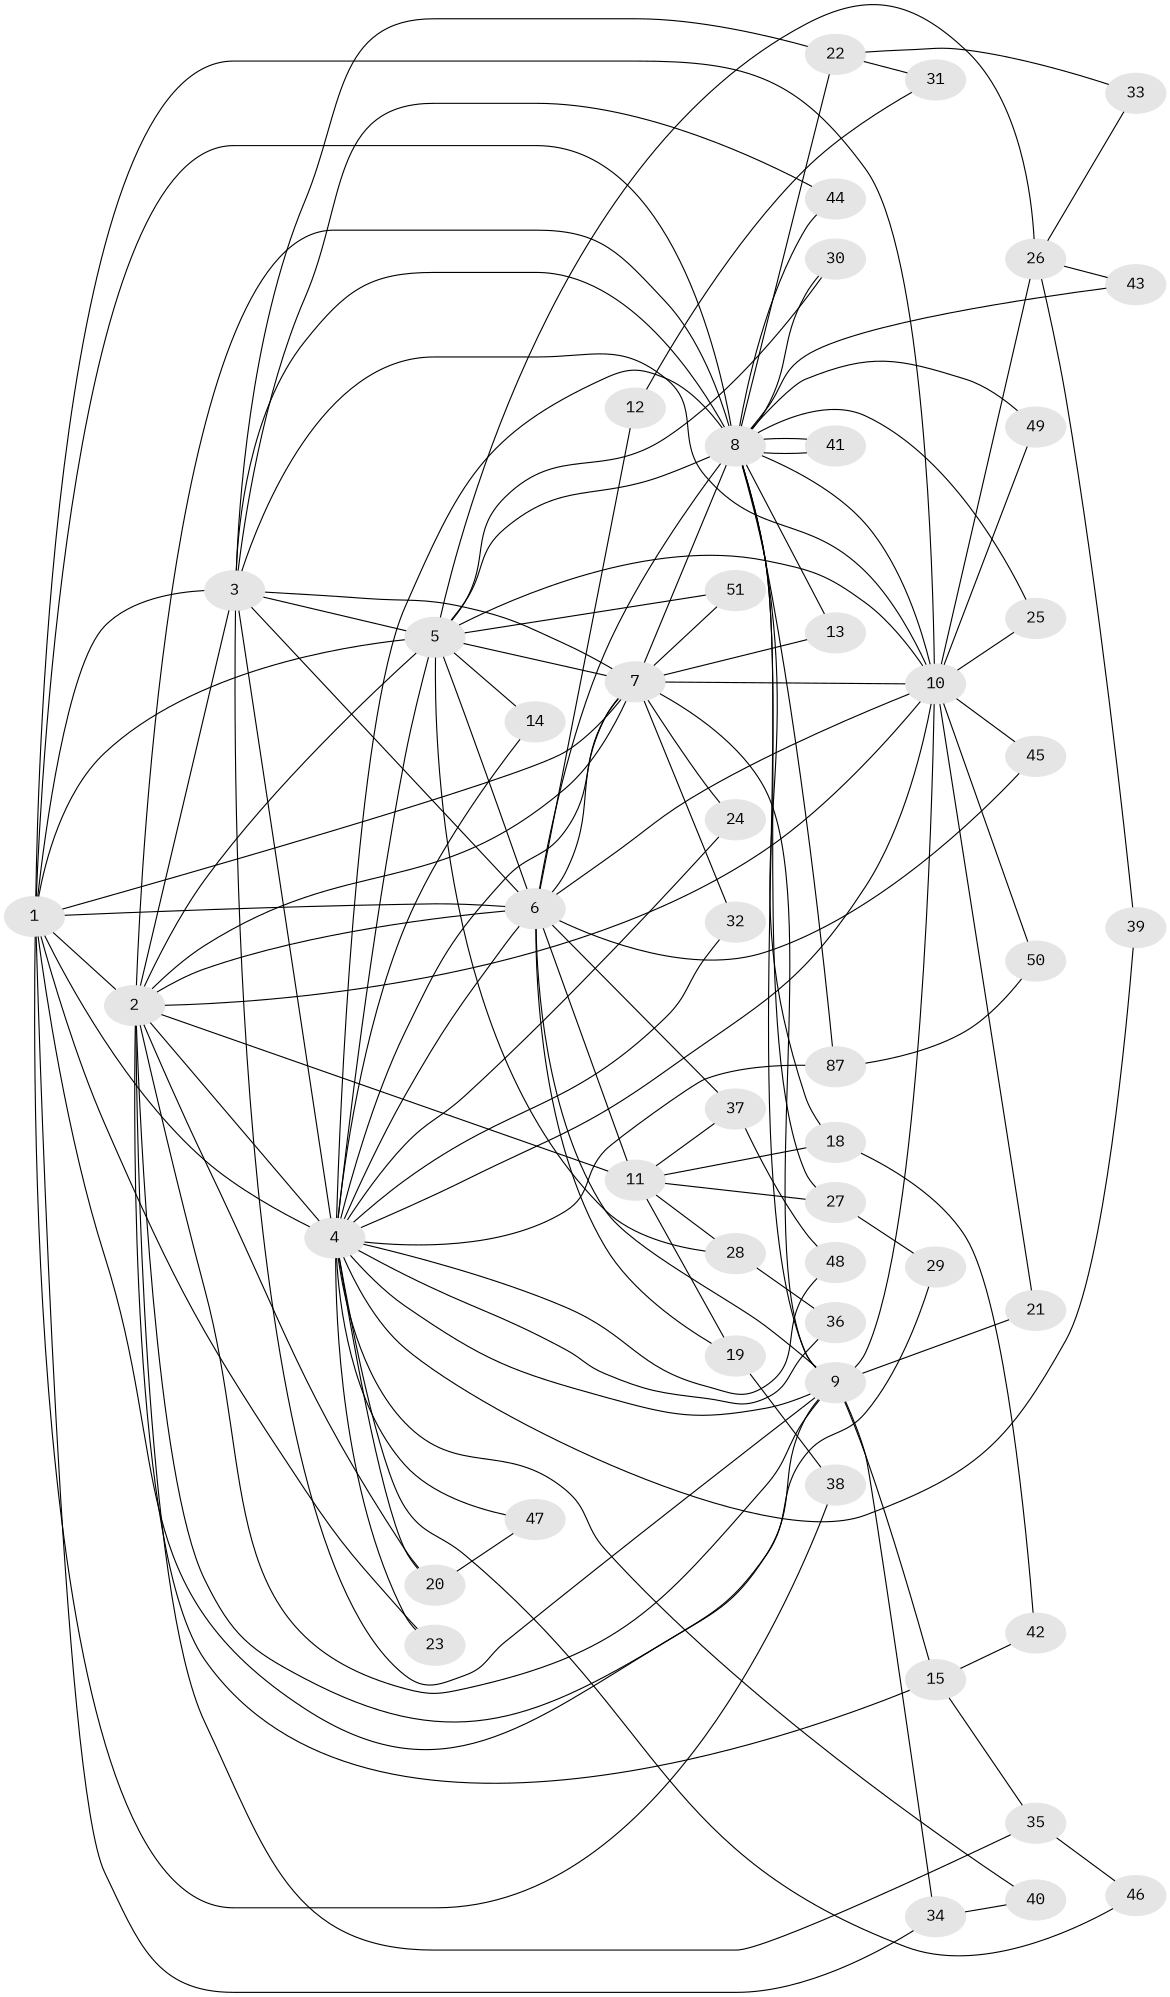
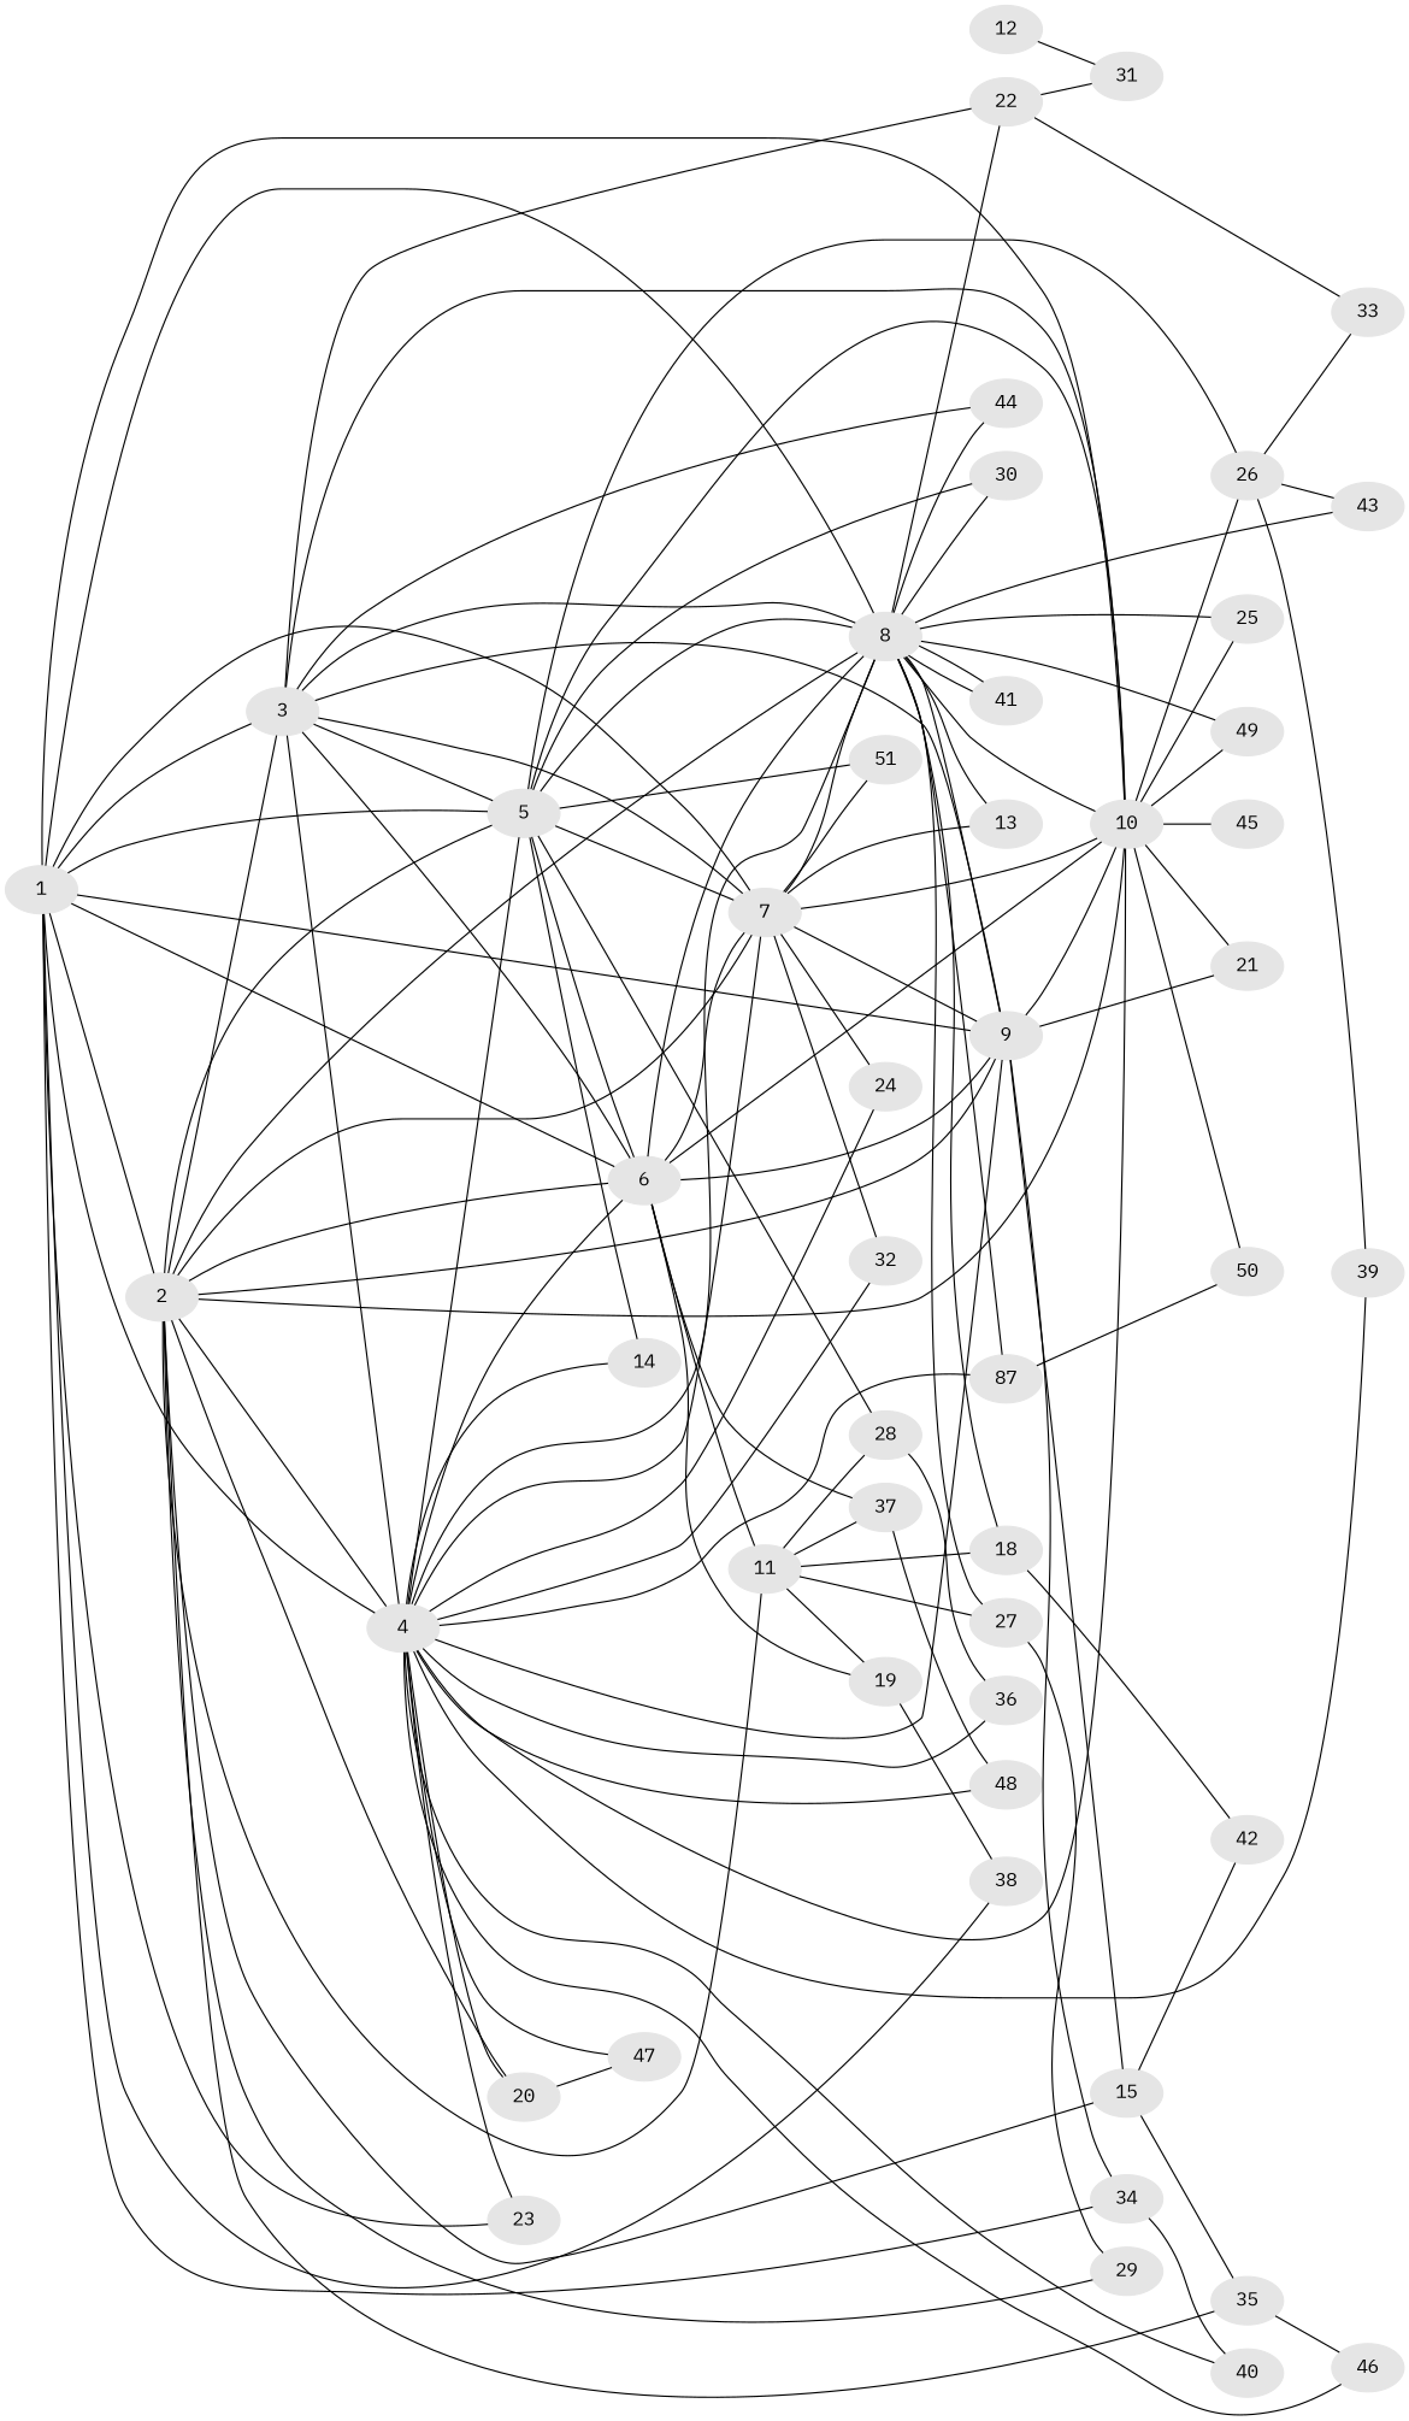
  graph {
    fontname="IBM Plex Mono"
    rankdir=LR
    node [color=gray90 fontname="IBM Plex Mono" style=filled]
    edge [fontname="IBM Plex Mono"]
    1
    2
    3
    4
    5
    6
    7
    8
    9
    10
    23
    34
    38
    11
    15
    20
    29
    35
    22
    44
    14
    n22 [label=87]
    24
    32
    36
    39
    40
    46
    47
    48
    26
    28
    30
    51
    12
    19
    37
    45
    13
    18
    25
    27
    41
    43
    49
    21
    50
    42
    31
    33
    1 -- 2
    1 -- 3
    1 -- 4
    1 -- 5
    1 -- 6
    1 -- 7
    1 -- 8
    1 -- 9
    1 -- 10
    1 -- 23
    1 -- 34
    1 -- 38
    2 -- 3
    2 -- 4
    2 -- 5
    2 -- 6
    2 -- 7
    2 -- 8
    2 -- 9
    2 -- 10
    2 -- 11
    2 -- 15
    2 -- 20
    2 -- 29
    2 -- 35
    3 -- 4
    3 -- 5
    3 -- 6
    3 -- 7
    3 -- 8
    3 -- 9
    3 -- 10
    3 -- 22
    3 -- 44
    4 -- 5
    4 -- 6
    4 -- 7
    4 -- 8
    4 -- 9
    4 -- 10
    4 -- 23
    4 -- 20
    4 -- 14
    4 -- n22
    4 -- 24
    4 -- 32
    4 -- 36
    4 -- 39
    4 -- 40
    4 -- 46
    4 -- 47
    4 -- 48
    5 -- 6
    5 -- 7
    5 -- 8
    5 -- 10
    5 -- 14
    5 -- 26
    5 -- 28
    5 -- 30
    5 -- 51
    6 -- 7
    6 -- 8
    6 -- 9
    6 -- 10
    6 -- 11
-   6 -- 12
    6 -- 19
    6 -- 37
-   6 -- 45
    7 -- 8
    7 -- 9
    7 -- 10
    7 -- 24
    7 -- 32
    7 -- 51
    7 -- 13
    8 -- 9
    8 -- 10
    8 -- 22
    8 -- 44
    8 -- n22
    8 -- 30
    8 -- 13
    8 -- 18
    8 -- 25
    8 -- 27
    8 -- 41
    8 -- 41
    8 -- 43
    8 -- 49
    9 -- 10
    9 -- 34
    9 -- 15
    9 -- 21
    10 -- 26
    10 -- 45
    10 -- 25
    10 -- 49
    10 -- 21
    10 -- 50
    34 -- 40
    11 -- 28
    11 -- 19
    11 -- 37
    11 -- 18
    11 -- 27
    15 -- 35
    15 -- 42
    20 -- 47
    35 -- 46
    22 -- 31
    22 -- 33
    n22 -- 50
    26 -- 39
    26 -- 43
    26 -- 33
    28 -- 36
    12 -- 31
    19 -- 38
    37 -- 48
    18 -- 42
    27 -- 29
  }
